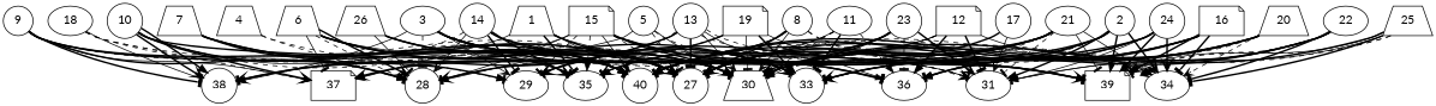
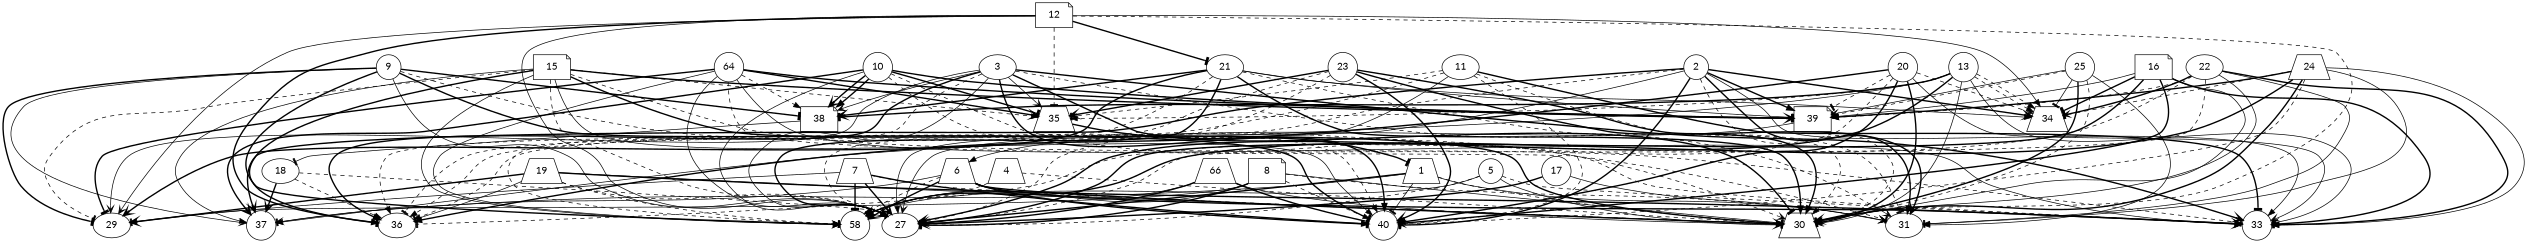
  digraph {
    fontname=Lato
    node [alpha=0.12 fontname=Lato shape=circle]
    edge [arrowhead=normal fontname=Lato style=bold]
    1 [alpha=0.01 expect_size=33299456 shape=trapezium]
-   27 [alpha=0.07 expect_size=30660608]
+   27 [alpha=0.07 expect_size=30660608 shape=ellipse]
    30 [alpha=0.19 expect_size=10689536 shape=trapezium]
    31 [alpha=0.11 expect_size=46365696 shape=ellipse]
-   35 [expect_size=41205760 shape=ellipse]
-   37 [alpha=0.05 expect_size=22533120 shape=note]
+   35 [expect_size=41205760 shape=trapezium]
+   37 [alpha=0.05 expect_size=22533120]
    40 [alpha=0.07 expect_size=6408192]
    2 [alpha=0.02 expect_size=10434560]
    33 [alpha=0.17 expect_size=32151552]
-   34 [alpha=0.20 expect_size=40571904 shape=ellipse]
+   34 [alpha=0.20 expect_size=40571904 shape=trapezium]
    36 [alpha=0.19 expect_size=30625792 shape=ellipse]
    39 [alpha=0.05 expect_size=36624384 shape=note]
    3 [alpha=0.06 expect_size=11174912 shape=ellipse]
-   28 [alpha=0.19 expect_size=26101760]
+   28 [alpha=0.19 expect_size=26101760 label=58]
    29 [alpha=0.07 expect_size=11074560 shape=ellipse]
-   38 [alpha=0.10 expect_size=38124544]
+   38 [alpha=0.10 expect_size=38124544 shape=note]
    4 [alpha=0.02 expect_size=16584704 shape=trapezium]
    5 [alpha=0.04 expect_size=48999424]
    6 [alpha=0.05 expect_size=18946048 shape=trapezium]
    7 [alpha=0.00 expect_size=26437632 shape=trapezium]
-   8 [expect_size=11653120]
+   8 [expect_size=11653120 shape=note]
    9 [alpha=0.16 expect_size=40804352]
    10 [alpha=0.03 expect_size=15440896]
    11 [alpha=0.10 expect_size=51309568 shape=ellipse]
    12 [alpha=0.11 expect_size=5987328 shape=note]
    13 [expect_size=10591232]
-   14 [alpha=0.09 expect_size=24967168]
+   14 [alpha=0.09 expect_size=24967168 label=64]
    15 [alpha=0.09 expect_size=28779520 shape=note]
    16 [alpha=0.10 expect_size=38253568 shape=note]
    17 [alpha=0.18 expect_size=50241536]
    18 [alpha=0.14 expect_size=50485248 shape=ellipse]
-   19 [alpha=0.20 expect_size=30887936 shape=note]
-   20 [alpha=0.15 expect_size=20291584 shape=trapezium]
+   19 [alpha=0.20 expect_size=30887936 shape=trapezium]
+   20 [alpha=0.15 expect_size=20291584]
    21 [alpha=0.02 expect_size=28419072 shape=ellipse]
    22 [expect_size=50904064 shape=ellipse]
    23 [alpha=0.04 expect_size=29609984]
-   24 [alpha=0.00 expect_size=11016192]
-   25 [alpha=0.16 expect_size=32260096 shape=trapezium]
-   26 [alpha=0.17 expect_size=7415808 shape=trapezium]
+   24 [alpha=0.00 expect_size=11016192 shape=trapezium]
+   25 [alpha=0.16 expect_size=32260096]
+   26 [alpha=0.17 expect_size=7415808 shape=trapezium label=66]
    1 -> 27 [arrowhead=vee]
    1 -> 30 [style=dashed]
    1 -> 31 [arrowhead=vee style=solid]
-   1 -> 35 [arrowhead=tee]
+   35 -> 1 [arrowhead=tee]
    1 -> 37 [arrowhead=vee style=solid]
    1 -> 40 [arrowhead=tee style=solid]
    2 -> 27 [arrowhead=vee style=solid]
    2 -> 30 [arrowhead=vee style=dashed]
    2 -> 31
    2 -> 37 [arrowhead=vee]
    2 -> 40 [arrowhead=tee]
    2 -> 33 [style=solid]
    2 -> 34 [arrowhead=vee]
    2 -> 36 [style=dashed]
    2 -> 39
-   3 -> 27 [arrowhead=vee style=solid]
+   3 -> 27 [style=solid]
    3 -> 30 [arrowhead=tee]
    3 -> 31 [arrowhead=vee style=dashed]
    3 -> 35 [arrowhead=vee style=solid]
    3 -> 40
    3 -> 33 [arrowhead=vee]
-   3 -> 36 [arrowhead=tee]
+   3 -> 36
    3 -> 28 [arrowhead=tee style=dashed]
    3 -> 29 [arrowhead=vee style=solid]
-   3 -> 38 [style=solid]
-   4 -> 30 [arrowhead=vee style=dashed]
+   3 -> 38 [arrowhead=vee style=solid]
+   4 -> 30 [arrowhead=tee style=dashed]
    4 -> 28 [style=dashed]
    5 -> 27 [arrowhead=tee style=dashed]
    5 -> 30 [arrowhead=tee style=solid]
    5 -> 33 [arrowhead=vee style=dashed]
    5 -> 28 [style=solid]
    6 -> 30 [arrowhead=vee]
    6 -> 37 [arrowhead=tee style=solid]
    6 -> 40 [arrowhead=tee]
    6 -> 33 [arrowhead=vee]
-   6 -> 39 [style=solid]
+   39 -> 6 [style=solid]
    6 -> 28 [style=dashed]
    6 -> 28 [arrowhead=vee]
    7 -> 27 [arrowhead=vee]
    7 -> 30 [style=dashed]
    7 -> 40
    7 -> 28 [arrowhead=tee]
-   7 -> 29 [arrowhead=tee style=dashed]
+   7 -> 29 [arrowhead=tee style=solid]
    8 -> 27 [arrowhead=tee]
-   8 -> 30 [arrowhead=vee style=solid]
+   8 -> 30 [arrowhead=tee style=solid]
    8 -> 31 [arrowhead=vee style=dashed]
-   8 -> 40 [arrowhead=vee style=dashed]
-   8 -> 34 [style=dashed]
+   8 -> 40 [style=dashed]
    8 -> 28 [arrowhead=tee style=solid]
-   8 -> 29 [arrowhead=tee style=solid]
+   8 -> 29 [style=solid]
    9 -> 27 [arrowhead=tee style=solid]
-   9 -> 30 [style=dashed]
+   9 -> 33 [style=dashed]
    9 -> 37 [arrowhead=vee style=solid]
    9 -> 40 [arrowhead=tee]
    9 -> 28
-   9 -> 29
+   9 -> 29 [arrowhead=tee]
    9 -> 38 [arrowhead=tee]
    10 -> 27 [arrowhead=vee style=solid]
    10 -> 30 [arrowhead=vee style=dashed]
    10 -> 35 [arrowhead=tee]
    10 -> 37 [arrowhead=vee]
    10 -> 40 [style=dashed]
    10 -> 39 [arrowhead=vee]
    10 -> 38 [arrowhead=vee]
    10 -> 38
    11 -> 27 [style=solid]
    11 -> 30 [style=dashed]
    11 -> 35 [arrowhead=tee style=dashed]
    11 -> 40 [arrowhead=tee style=dashed]
    11 -> 33 [arrowhead=tee]
    11 -> 36 [style=dashed]
    12 -> 27 [arrowhead=vee style=solid]
    12 -> 30 [arrowhead=tee style=dashed]
-   12 -> 31 [arrowhead=tee]
+   12 -> 21 [arrowhead=tee]
    12 -> 35 [arrowhead=tee style=dashed]
    12 -> 34 [style=solid]
    12 -> 36
    12 -> 29 [arrowhead=vee style=solid]
-   13 -> 27 [arrowhead=tee]
+   13 -> 27 [arrowhead=vee]
    13 -> 30 [arrowhead=vee style=solid]
    13 -> 35 [style=dashed]
    13 -> 37 [style=solid]
    13 -> 33 [arrowhead=vee style=solid]
    13 -> 34 [style=dashed]
    13 -> 34 [style=dashed]
    13 -> 38 [arrowhead=tee]
    14 -> 27 [style=solid]
    14 -> 31 [arrowhead=tee style=dashed]
    14 -> 35 [arrowhead=vee]
    14 -> 33 [arrowhead=vee style=solid]
    14 -> 39 [arrowhead=tee]
    14 -> 28 [arrowhead=vee style=solid]
    14 -> 29 [arrowhead=tee]
    14 -> 38 [style=dashed]
    15 -> 27 [style=dashed]
    15 -> 30
    15 -> 35 [style=dashed]
    15 -> 37 [style=solid]
    15 -> 40 [style=solid]
    15 -> 33 [arrowhead=tee style=dashed]
    15 -> 36 [arrowhead=tee]
    15 -> 39 [arrowhead=tee]
    15 -> 28 [arrowhead=vee style=solid]
    15 -> 29 [arrowhead=tee style=dashed]
    16 -> 27
    16 -> 30 [style=solid]
-   16 -> 40
+   16 -> 40 [arrowhead=tee]
    16 -> 33 [arrowhead=tee]
    16 -> 34 [arrowhead=tee]
-   16 -> 39 [arrowhead=vee]
+   16 -> 39 [arrowhead=vee style=solid]
    17 -> 27 [arrowhead=vee]
    17 -> 31 [arrowhead=vee style=solid]
    18 -> 27 [arrowhead=vee style=dashed]
-   18 -> 37 [arrowhead=vee style=dashed]
+   18 -> 37 [arrowhead=vee]
    18 -> 36 [style=dashed]
-   18 -> 38 [arrowhead=tee style=solid]
+   38 -> 18 [arrowhead=tee style=solid]
+   19 -> 27 [style=dashed]
    19 -> 30 [arrowhead=tee style=solid]
    19 -> 33
    19 -> 36 [arrowhead=tee style=solid]
    19 -> 28 [arrowhead=tee style=dashed]
    19 -> 29 [arrowhead=vee]
    20 -> 27 [arrowhead=vee style=dashed]
    20 -> 30 [arrowhead=tee]
    20 -> 40
    20 -> 33 [arrowhead=vee style=solid]
    20 -> 34 [arrowhead=vee style=dashed]
    20 -> 36
    20 -> 39 [arrowhead=tee style=dashed]
    21 -> 27 [arrowhead=vee]
    21 -> 30
    21 -> 31 [arrowhead=tee style=dashed]
    21 -> 34 [style=solid]
    21 -> 36 [style=dashed]
    21 -> 39 [arrowhead=tee style=solid]
    21 -> 29 [arrowhead=vee]
    21 -> 38 [arrowhead=vee]
    22 -> 27 [style=dashed]
    22 -> 30 [arrowhead=tee style=solid]
    22 -> 31 [arrowhead=tee style=solid]
-   22 -> 33 [arrowhead=vee]
+   22 -> 33
    22 -> 34 [arrowhead=tee]
-   22 -> 36 [arrowhead=tee]
+   22 -> 36 [arrowhead=tee style=dashed]
    22 -> 39 [style=dashed]
    23 -> 27 [arrowhead=vee style=dashed]
    23 -> 30
    23 -> 31 [arrowhead=vee]
    23 -> 35 [arrowhead=vee]
    23 -> 40 [arrowhead=vee]
    23 -> 36 [arrowhead=tee style=dashed]
    24 -> 30
    24 -> 31 [style=solid]
    24 -> 40 [arrowhead=vee style=dashed]
    24 -> 33 [style=solid]
-   24 -> 34 [arrowhead=vee]
+   24 -> 34 [arrowhead=vee style=dashed]
    24 -> 39
    24 -> 28 [arrowhead=vee]
    25 -> 30 [arrowhead=vee]
    25 -> 30 [style=dashed]
    25 -> 31 [style=solid]
-   25 -> 34 [arrowhead=tee]
+   25 -> 34 [arrowhead=tee style=solid]
    25 -> 39 [arrowhead=vee style=solid]
    25 -> 39 [arrowhead=tee style=dashed]
    26 -> 27 [arrowhead=tee]
    26 -> 30 [style=solid]
    26 -> 40 [arrowhead=tee]
    26 -> 28 [arrowhead=tee style=solid]
  }
